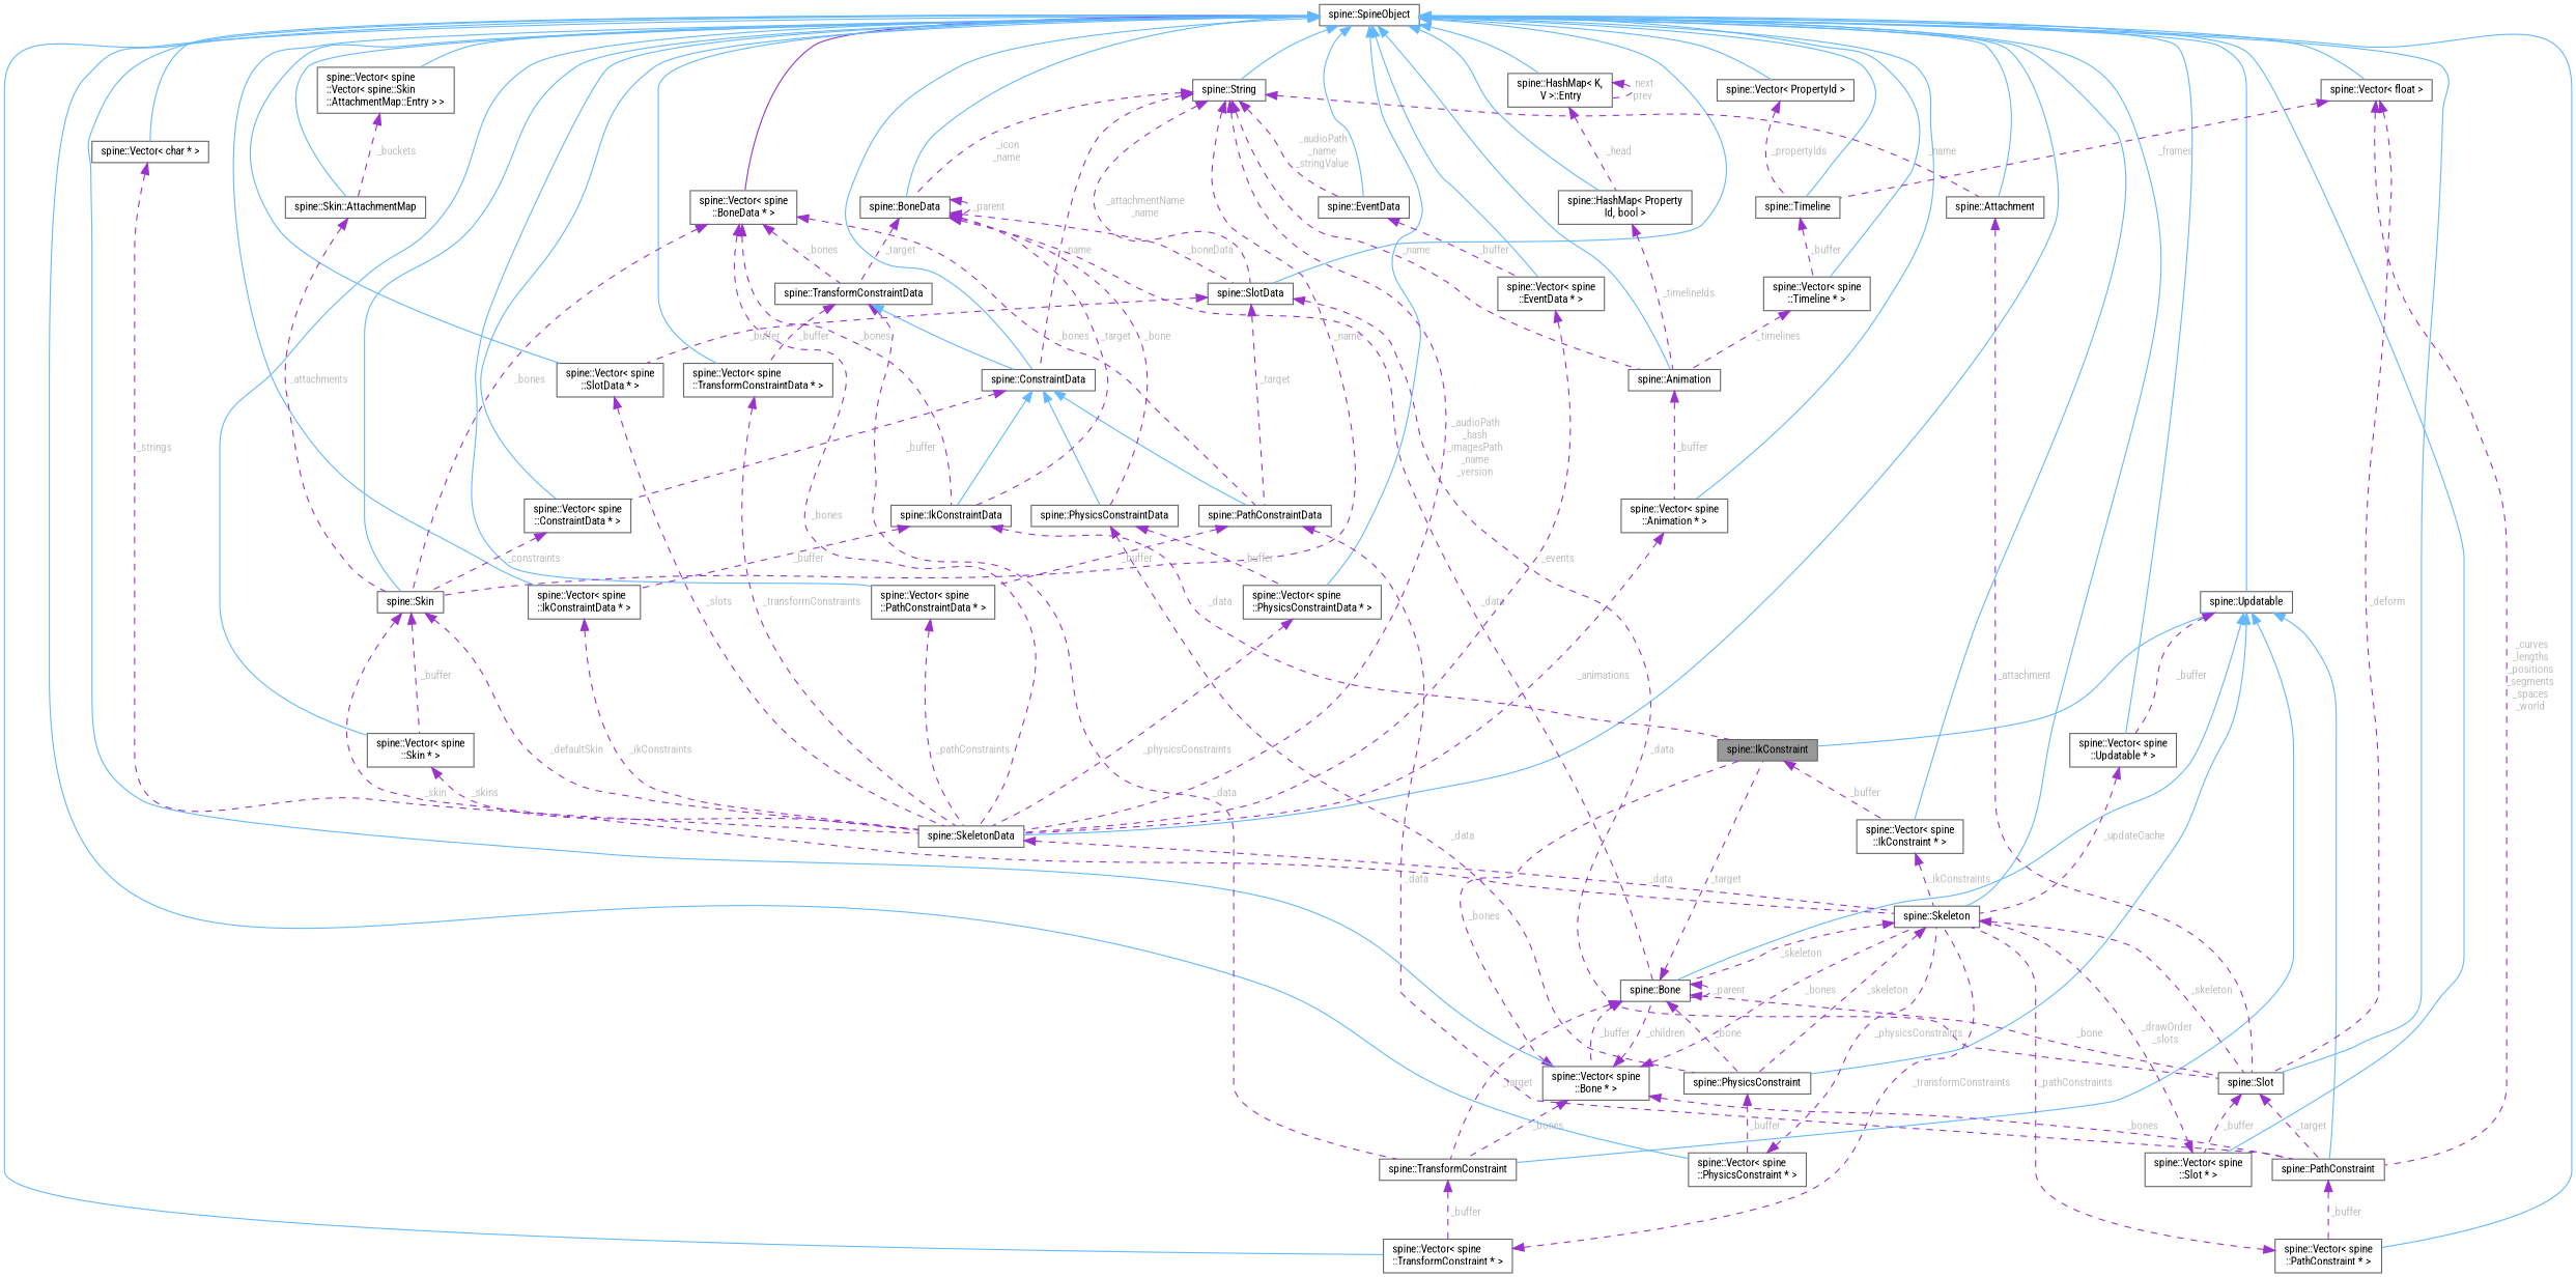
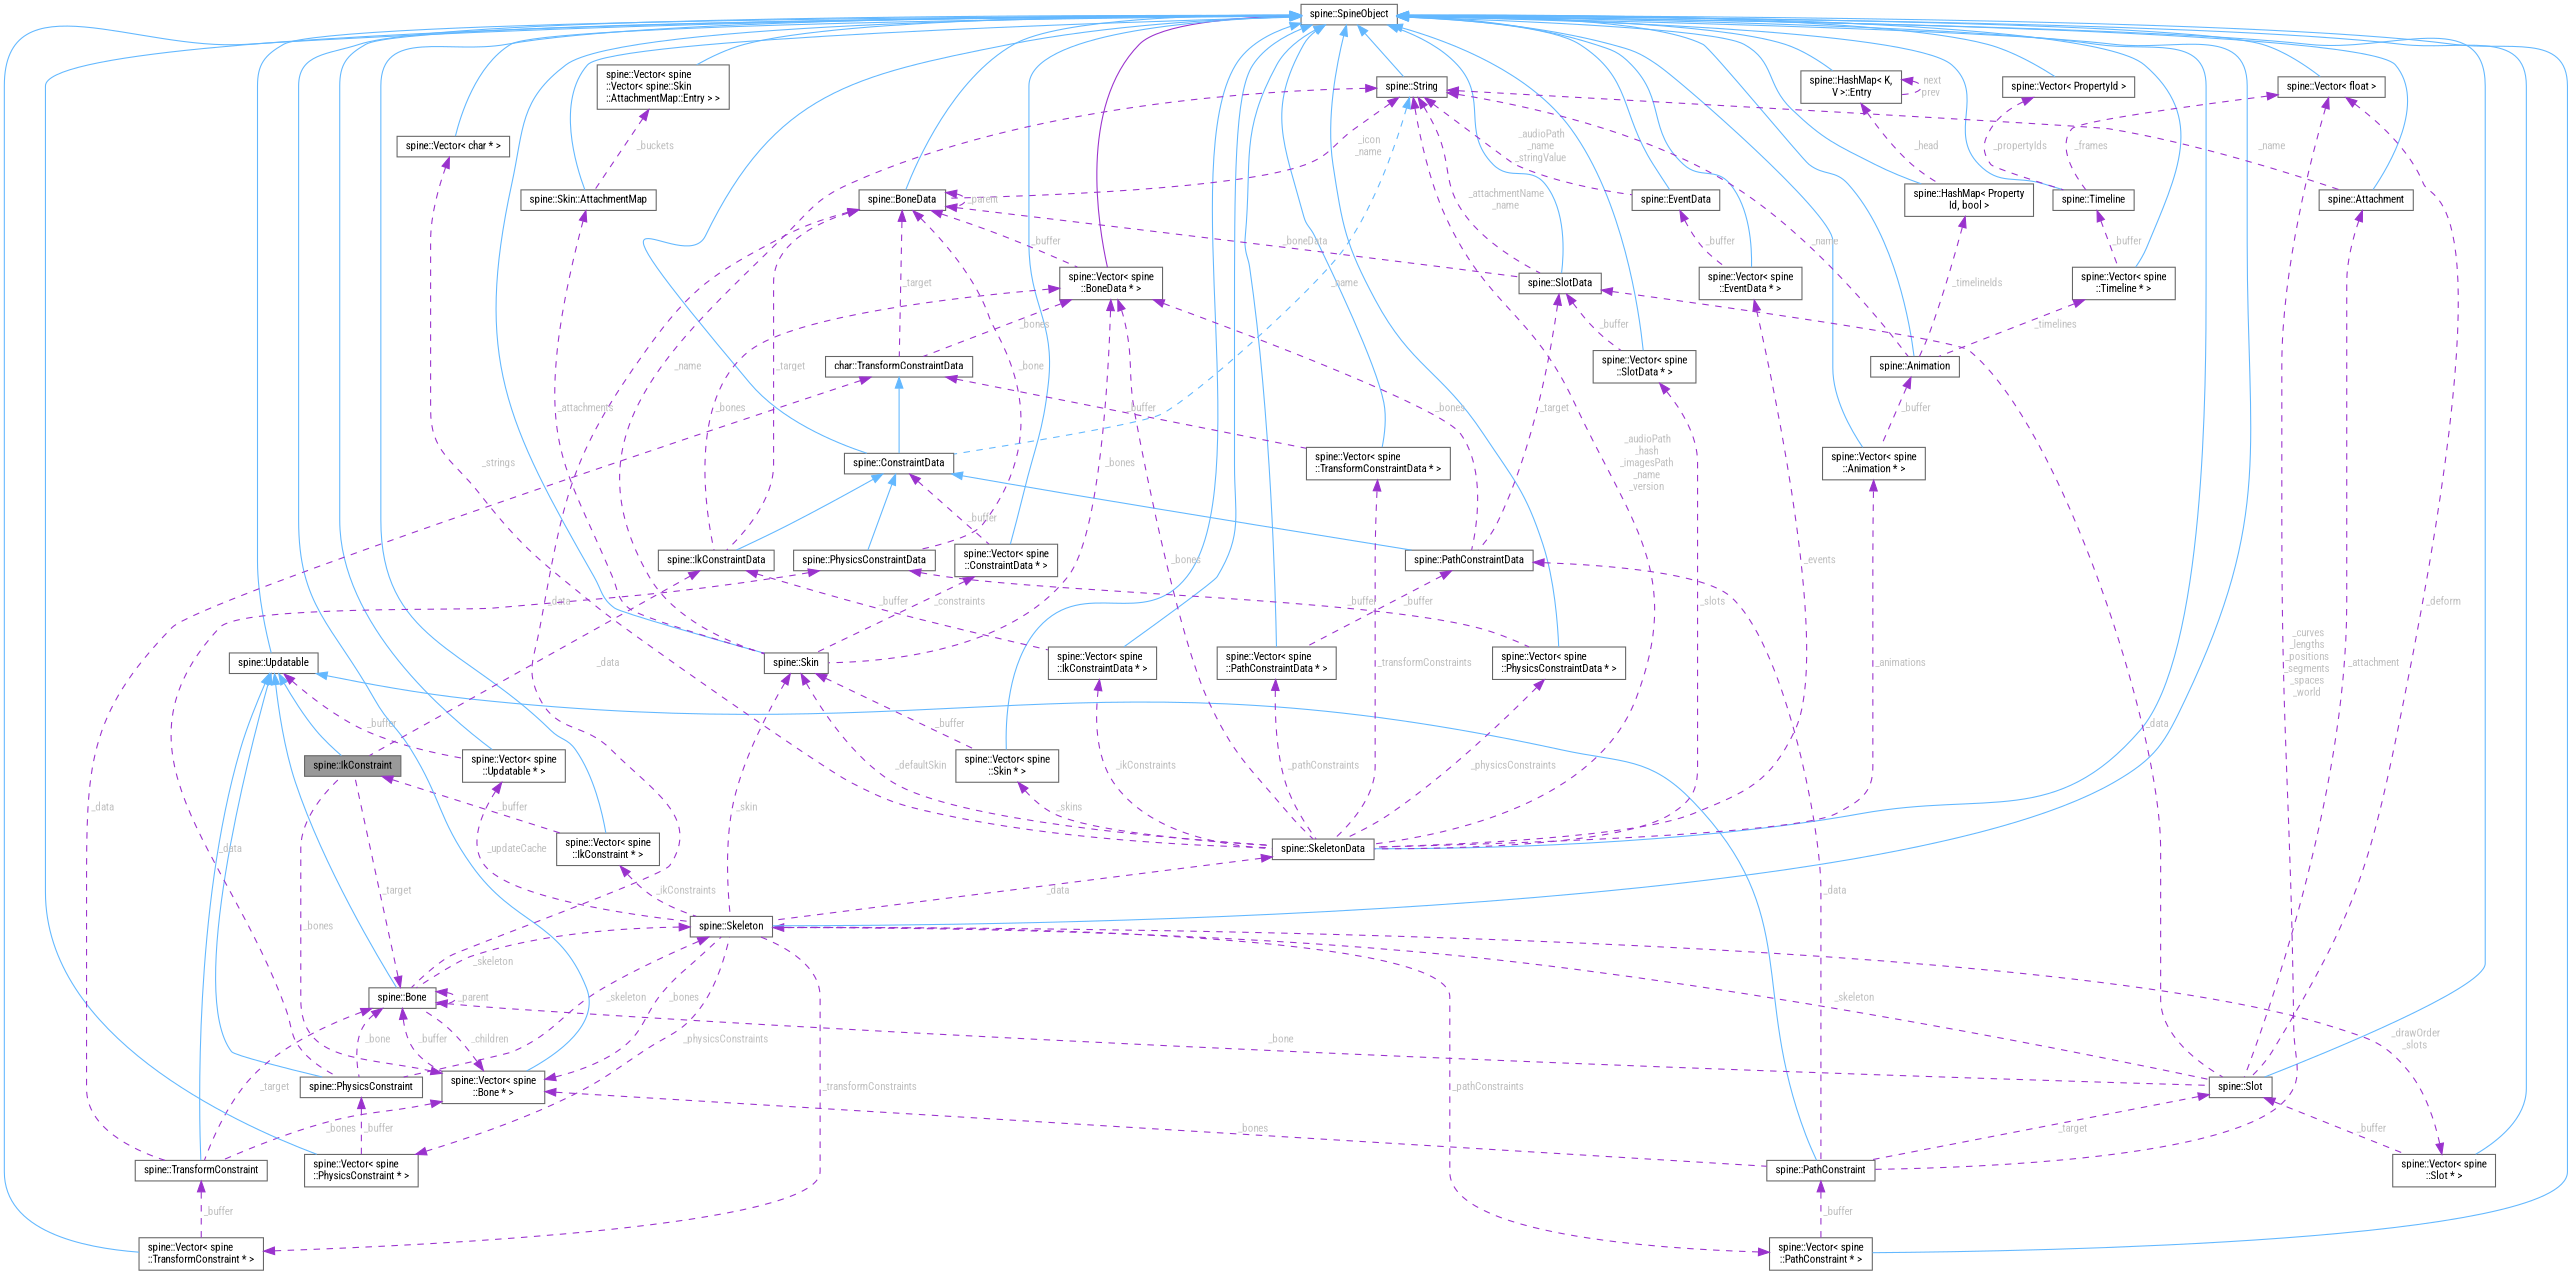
  digraph {
    fontname="Roboto Condensed"
    rankdir=TB
    node [color=gray40 fillcolor=white fontname="Roboto Condensed" fontsize=10 shape=box style=filled]
    edge [color=darkorchid3 dir=back fontcolor=grey fontname="Roboto Condensed" fontsize=10 labelfontname=Helvetica labelfontsize=10 style=dashed]
    n1 [fillcolor=grey60 fontcolor=black height=0.2 label="spine::IkConstraint" width=0.4]
    n2 [height=0.2 label="spine::Vector\< spine\l::IkConstraint * \>" width=0.4]
    n3 [height=0.2 label="spine::Skeleton" width=0.4]
    n4 [height=0.2 label="spine::Updatable" width=0.4]
    n5 [height=0.2 label="spine::Bone" width=0.4]
    n6 [height=0.2 label="spine::TransformConstraint" width=0.4]
    n7 [height=0.2 label="spine::PathConstraint" width=0.4]
    n8 [height=0.2 label="spine::PhysicsConstraint" width=0.4]
    n9 [height=0.2 label="spine::Vector\< spine\l::Updatable * \>" width=0.4]
    n10 [height=0.2 label="spine::Vector\< spine\l::Bone * \>" width=0.4]
    n11 [height=0.2 label="spine::Slot" width=0.4]
    n12 [height=0.2 label="spine::Vector\< spine\l::TransformConstraint * \>" width=0.4]
    n13 [height=0.2 label="spine::Vector\< spine\l::PathConstraint * \>" width=0.4]
    n14 [height=0.2 label="spine::Vector\< spine\l::PhysicsConstraint * \>" width=0.4]
    n15 [height=0.2 label="spine::SpineObject" width=0.4]
    n16 [height=0.2 label="spine::ConstraintData" width=0.4]
    n17 [height=0.2 label="spine::String" width=0.4]
    n18 [height=0.2 label="spine::Vector\< spine\l::BoneData * \>" width=0.4]
    n19 [height=0.2 label="spine::BoneData" width=0.4]
    n20 [height=0.2 label="spine::SkeletonData" width=0.4]
    n21 [height=0.2 label="spine::Vector\< spine\l::SlotData * \>" width=0.4]
    n22 [height=0.2 label="spine::SlotData" width=0.4]
    n23 [height=0.2 label="spine::Vector\< spine\l::Skin * \>" width=0.4]
    n24 [height=0.2 label="spine::Skin" width=0.4]
    n25 [height=0.2 label="spine::Skin::AttachmentMap" width=0.4]
    n26 [height=0.2 label="spine::Vector\< spine\l::Vector\< spine::Skin\l::AttachmentMap::Entry \> \>" width=0.4]
    n27 [height=0.2 label="spine::Vector\< spine\l::ConstraintData * \>" width=0.4]
    n28 [height=0.2 label="spine::Vector\< spine\l::EventData * \>" width=0.4]
    n29 [height=0.2 label="spine::EventData" width=0.4]
    n30 [height=0.2 label="spine::Vector\< spine\l::Animation * \>" width=0.4]
    n31 [height=0.2 label="spine::Animation" width=0.4]
    n32 [height=0.2 label="spine::Vector\< spine\l::Timeline * \>" width=0.4]
    n33 [height=0.2 label="spine::Timeline" width=0.4]
    n34 [height=0.2 label="spine::Vector\< PropertyId \>" width=0.4]
    n35 [height=0.2 label="spine::Vector\< float \>" width=0.4]
    n36 [height=0.2 label="spine::HashMap\< Property\lId, bool \>" width=0.4]
    n37 [height=0.2 label="spine::HashMap\< K,\l V \>::Entry" width=0.4]
    n38 [height=0.2 label="spine::Vector\< spine\l::IkConstraintData * \>" width=0.4]
    n39 [height=0.2 label="spine::Vector\< spine\l::TransformConstraintData * \>" width=0.4]
    n40 [height=0.2 label="spine::Vector\< spine\l::PathConstraintData * \>" width=0.4]
    n41 [height=0.2 label="spine::Vector\< spine\l::PhysicsConstraintData * \>" width=0.4]
    n42 [height=0.2 label="spine::Vector\< char * \>" width=0.4]
    n43 [height=0.2 label="spine::Vector\< spine\l::Slot * \>" width=0.4]
    n44 [height=0.2 label="spine::Attachment" width=0.4]
    n45 [height=0.2 label="spine::IkConstraintData" width=0.4]
    n46 [height=0.2 label="spine::PathConstraintData" width=0.4]
    n47 [height=0.2 label="spine::PhysicsConstraintData" width=0.4]
-   n48 [height=0.2 label="spine::TransformConstraintData" width=0.4]
+   n48 [height=0.2 label="char::TransformConstraintData" width=0.4]
    n1 -> n2 [label=" _buffer"]
    n2 -> n3 [label=" _ikConstraints"]
    n3 -> n5 [label=" _skeleton"]
    n3 -> n8 [label=" _skeleton"]
    n3 -> n11 [label=" _skeleton"]
    n4 -> n1 [color=steelblue1 style=solid fontcolor=""]
    n4 -> n5 [color=steelblue1 style=solid fontcolor=""]
    n4 -> n6 [color=steelblue1 style=solid fontcolor=""]
    n4 -> n7 [color=steelblue1 style=solid fontcolor=""]
    n4 -> n8 [color=steelblue1 style=solid fontcolor=""]
    n4 -> n9 [label=" _buffer"]
    n5 -> n1 [label=" _target"]
    n5 -> n5 [label=" _parent"]
    n5 -> n6 [label=" _target"]
    n5 -> n8 [label=" _bone"]
    n5 -> n10 [label=" _buffer"]
    n5 -> n11 [label=" _bone"]
    n6 -> n12 [label=" _buffer"]
    n7 -> n13 [label=" _buffer"]
    n8 -> n14 [label=" _buffer"]
    n9 -> n3 [label=" _updateCache"]
    n10 -> n1 [label=" _bones"]
    n10 -> n3 [label=" _bones"]
    n10 -> n5 [label=" _children"]
    n10 -> n6 [label=" _bones"]
    n10 -> n7 [label=" _bones"]
    n11 -> n7 [label=" _target"]
    n11 -> n43 [label=" _buffer"]
    n12 -> n3 [label=" _transformConstraints"]
    n13 -> n3 [label=" _pathConstraints"]
    n14 -> n3 [label=" _physicsConstraints"]
    n15 -> n2 [color=steelblue1 style=solid fontcolor=""]
    n15 -> n3 [color=steelblue1 style=solid fontcolor=""]
    n15 -> n4 [color=steelblue1 style=solid fontcolor=""]
    n15 -> n9 [color=steelblue1 style=solid fontcolor=""]
    n15 -> n10 [color=steelblue1 style=solid fontcolor=""]
    n15 -> n11 [color=steelblue1 style=solid fontcolor=""]
    n15 -> n12 [color=steelblue1 style=solid fontcolor=""]
    n15 -> n13 [color=steelblue1 style=solid fontcolor=""]
    n15 -> n14 [color=steelblue1 style=solid fontcolor=""]
    n15 -> n16 [color=steelblue1 style=solid fontcolor=""]
    n15 -> n17 [color=steelblue1 style=solid fontcolor=""]
    n15 -> n18 [style=solid fontcolor=""]
    n15 -> n19 [color=steelblue1 style=solid fontcolor=""]
    n15 -> n20 [color=steelblue1 style=solid fontcolor=""]
    n15 -> n21 [color=steelblue1 style=solid fontcolor=""]
    n15 -> n22 [color=steelblue1 style=solid fontcolor=""]
    n15 -> n23 [color=steelblue1 style=solid fontcolor=""]
    n15 -> n24 [color=steelblue1 style=solid fontcolor=""]
    n15 -> n25 [color=steelblue1 style=solid fontcolor=""]
    n15 -> n26 [color=steelblue1 style=solid fontcolor=""]
    n15 -> n27 [color=steelblue1 style=solid fontcolor=""]
    n15 -> n28 [color=steelblue1 style=solid fontcolor=""]
    n15 -> n29 [color=steelblue1 style=solid fontcolor=""]
    n15 -> n30 [color=steelblue1 style=solid fontcolor=""]
    n15 -> n31 [color=steelblue1 style=solid fontcolor=""]
    n15 -> n32 [color=steelblue1 style=solid fontcolor=""]
    n15 -> n33 [color=steelblue1 style=solid fontcolor=""]
    n15 -> n34 [color=steelblue1 style=solid fontcolor=""]
    n15 -> n35 [color=steelblue1 style=solid fontcolor=""]
    n15 -> n36 [color=steelblue1 style=solid fontcolor=""]
    n15 -> n37 [color=steelblue1 style=solid fontcolor=""]
    n15 -> n38 [color=steelblue1 style=solid fontcolor=""]
    n15 -> n39 [color=steelblue1 style=solid fontcolor=""]
    n15 -> n40 [color=steelblue1 style=solid fontcolor=""]
    n15 -> n41 [color=steelblue1 style=solid fontcolor=""]
    n15 -> n42 [color=steelblue1 style=solid fontcolor=""]
    n15 -> n43 [color=steelblue1 style=solid fontcolor=""]
    n15 -> n44 [color=steelblue1 style=solid fontcolor=""]
    n16 -> n27 [label=" _buffer"]
    n16 -> n45 [color=steelblue1 style=solid fontcolor=""]
    n16 -> n46 [color=steelblue1 style=solid fontcolor=""]
    n16 -> n47 [color=steelblue1 style=solid fontcolor=""]
-   n17 -> n16 [label=" _name"]
+   n17 -> n16 [color=steelblue1 label=" _name"]
    n17 -> n19 [label=" _icon\n_name"]
    n17 -> n20 [label=" _audioPath\n_hash\n_imagesPath\n_name\n_version"]
    n17 -> n22 [label=" _attachmentName\n_name"]
    n17 -> n24 [label=" _name"]
    n17 -> n29 [label=" _audioPath\n_name\n_stringValue"]
    n17 -> n31 [label=" _name"]
    n17 -> n44 [label=" _name"]
    n18 -> n20 [label=" _bones"]
    n18 -> n24 [label=" _bones"]
    n18 -> n45 [label=" _bones"]
    n18 -> n46 [label=" _bones"]
    n18 -> n48 [label=" _bones"]
    n19 -> n5 [label=" _data"]
+   n19 -> n18 [label=" _buffer"]
    n19 -> n19 [label=" _parent"]
    n19 -> n22 [label=" _boneData"]
    n19 -> n45 [label=" _target"]
    n19 -> n47 [label=" _bone"]
    n19 -> n48 [label=" _target"]
    n20 -> n3 [label=" _data"]
    n21 -> n20 [label=" _slots"]
    n22 -> n11 [label=" _data"]
    n22 -> n21 [label=" _buffer"]
    n22 -> n46 [label=" _target"]
    n23 -> n20 [label=" _skins"]
    n24 -> n3 [label=" _skin"]
    n24 -> n20 [label=" _defaultSkin"]
    n24 -> n23 [label=" _buffer"]
    n25 -> n24 [label=" _attachments"]
    n26 -> n25 [label=" _buckets"]
    n27 -> n24 [label=" _constraints"]
    n28 -> n20 [label=" _events"]
    n29 -> n28 [label=" _buffer"]
    n30 -> n20 [label=" _animations"]
    n31 -> n30 [label=" _buffer"]
    n32 -> n31 [label=" _timelines"]
    n33 -> n32 [label=" _buffer"]
    n34 -> n33 [label=" _propertyIds"]
    n35 -> n7 [label=" _curves\n_lengths\n_positions\n_segments\n_spaces\n_world"]
    n35 -> n11 [label=" _deform"]
    n35 -> n33 [label=" _frames"]
    n36 -> n31 [label=" _timelineIds"]
    n37 -> n36 [label=" _head"]
    n37 -> n37 [label=" next\nprev"]
    n38 -> n20 [label=" _ikConstraints"]
    n39 -> n20 [label=" _transformConstraints"]
    n40 -> n20 [label=" _pathConstraints"]
    n41 -> n20 [label=" _physicsConstraints"]
    n42 -> n20 [label=" _strings"]
    n43 -> n3 [label=" _drawOrder\n_slots"]
    n44 -> n11 [label=" _attachment"]
    n45 -> n1 [label=" _data"]
    n45 -> n38 [label=" _buffer"]
    n46 -> n7 [label=" _data"]
    n46 -> n40 [label=" _buffer"]
    n47 -> n8 [label=" _data"]
    n47 -> n41 [label=" _buffer"]
    n48 -> n6 [label=" _data"]
    n48 -> n16 [color=steelblue1 style=solid fontcolor=""]
    n48 -> n39 [label=" _buffer"]
  }
